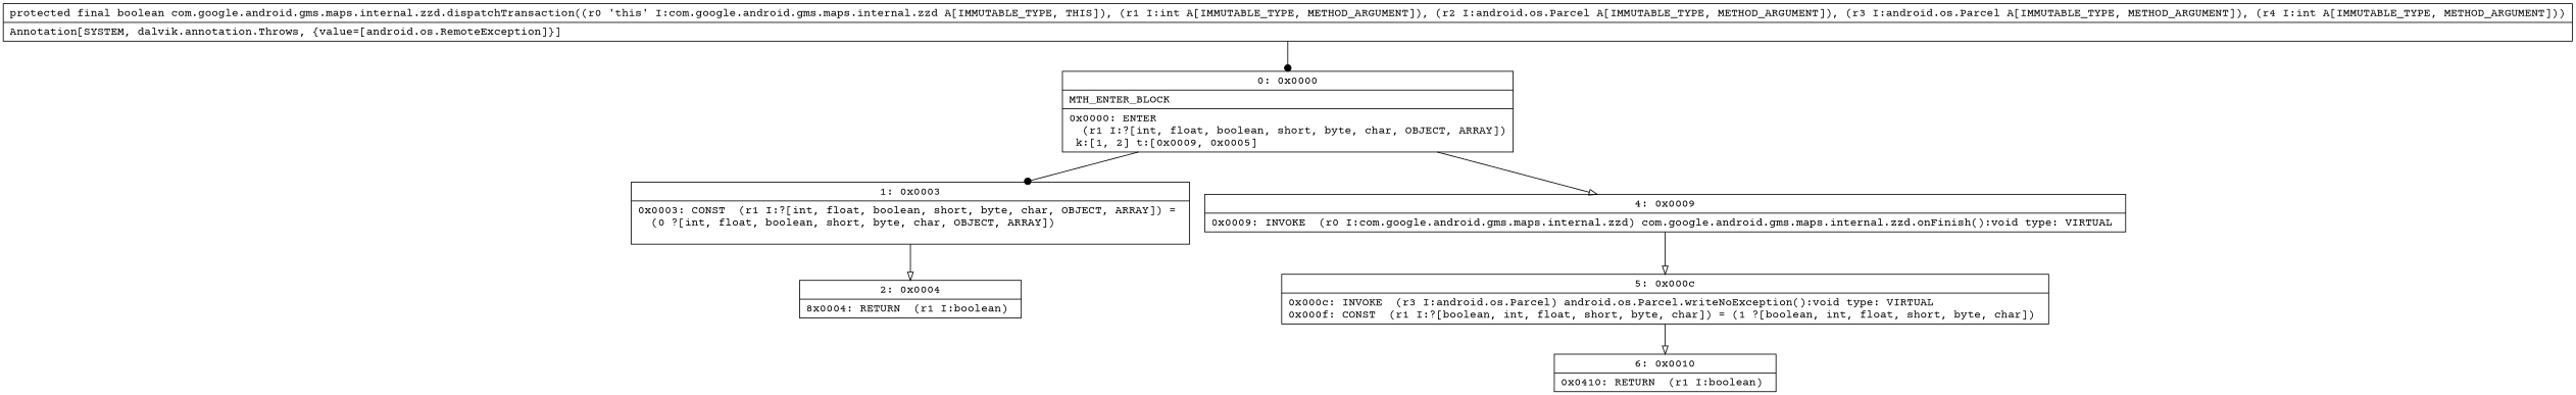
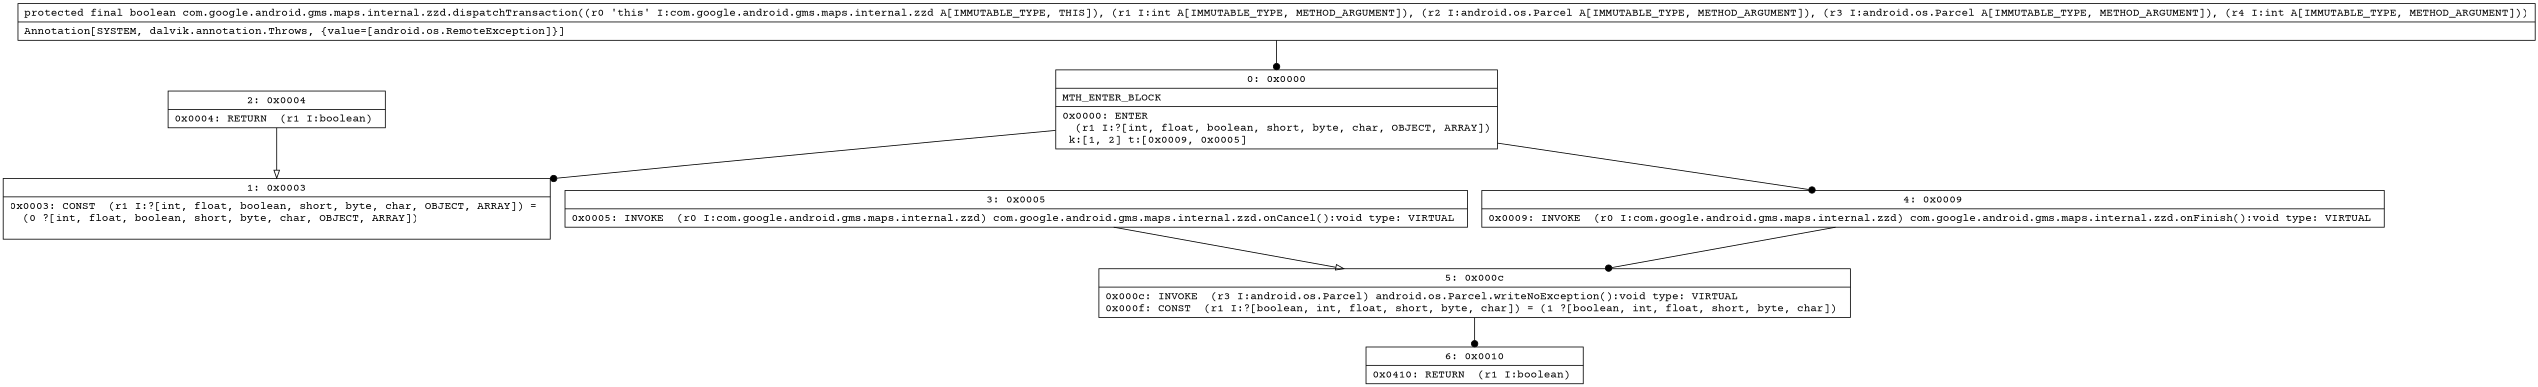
  digraph {
    fontname="Courier Prime"
    node [fontname="Courier Prime" shape=record]
    edge [arrowhead=onormal fontname="Courier Prime"]
    n1 [label="{0\:\ 0x0000|MTH_ENTER_BLOCK\l|0x0000: ENTER  \l  (r1 I:?[int, float, boolean, short, byte, char, OBJECT, ARRAY])\l k:[1, 2] t:[0x0009, 0x0005] \l}"]
    n2 [label="{1\:\ 0x0003|0x0003: CONST  (r1 I:?[int, float, boolean, short, byte, char, OBJECT, ARRAY]) = \l  (0 ?[int, float, boolean, short, byte, char, OBJECT, ARRAY])\l \l}"]
    n3 [label="{4\:\ 0x0009|0x0009: INVOKE  (r0 I:com.google.android.gms.maps.internal.zzd) com.google.android.gms.maps.internal.zzd.onFinish():void type: VIRTUAL \l}"]
-   n4 [label="{2\:\ 0x0004|8x0004: RETURN  (r1 I:boolean) \l}"]
+   n4 [label="{2\:\ 0x0004|0x0004: RETURN  (r1 I:boolean) \l}"]
+   n5 [label="{3\:\ 0x0005|0x0005: INVOKE  (r0 I:com.google.android.gms.maps.internal.zzd) com.google.android.gms.maps.internal.zzd.onCancel():void type: VIRTUAL \l}"]
    n6 [label="{5\:\ 0x000c|0x000c: INVOKE  (r3 I:android.os.Parcel) android.os.Parcel.writeNoException():void type: VIRTUAL \l0x000f: CONST  (r1 I:?[boolean, int, float, short, byte, char]) = (1 ?[boolean, int, float, short, byte, char]) \l}"]
    n7 [label="{6\:\ 0x0010|0x0410: RETURN  (r1 I:boolean) \l}"]
    n8 [label="{protected final boolean com.google.android.gms.maps.internal.zzd.dispatchTransaction((r0 'this' I:com.google.android.gms.maps.internal.zzd A[IMMUTABLE_TYPE, THIS]), (r1 I:int A[IMMUTABLE_TYPE, METHOD_ARGUMENT]), (r2 I:android.os.Parcel A[IMMUTABLE_TYPE, METHOD_ARGUMENT]), (r3 I:android.os.Parcel A[IMMUTABLE_TYPE, METHOD_ARGUMENT]), (r4 I:int A[IMMUTABLE_TYPE, METHOD_ARGUMENT]))  | Annotation[SYSTEM, dalvik.annotation.Throws, \{value=[android.os.RemoteException]\}]\l}"]
    n1 -> n2 [arrowhead=dot]
-   n1 -> n3
-   n2 -> n4
-   n3 -> n6
-   n6 -> n7
+   n1 -> n3 [arrowhead=dot]
+   n4 -> n2
+   n3 -> n6 [arrowhead=dot]
+   n5 -> n6
+   n6 -> n7 [arrowhead=dot]
    n8 -> n1 [arrowhead=dot]
  }
